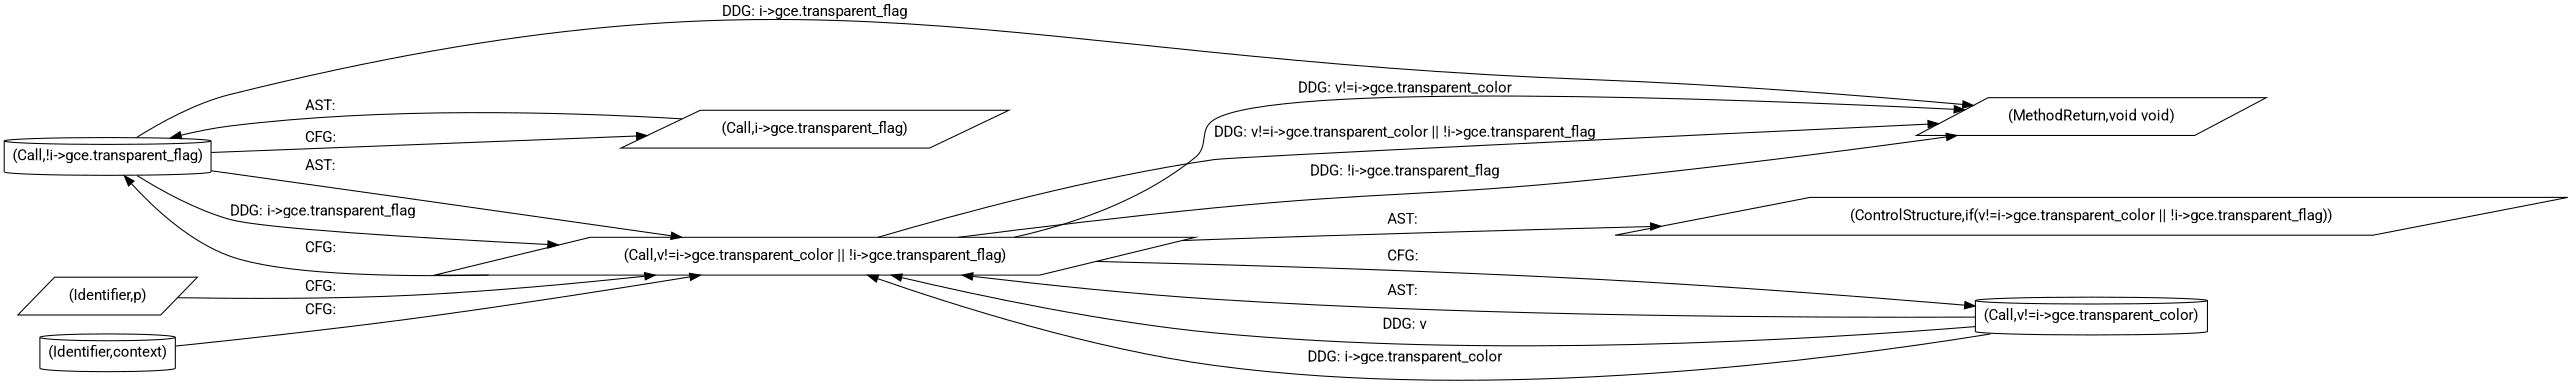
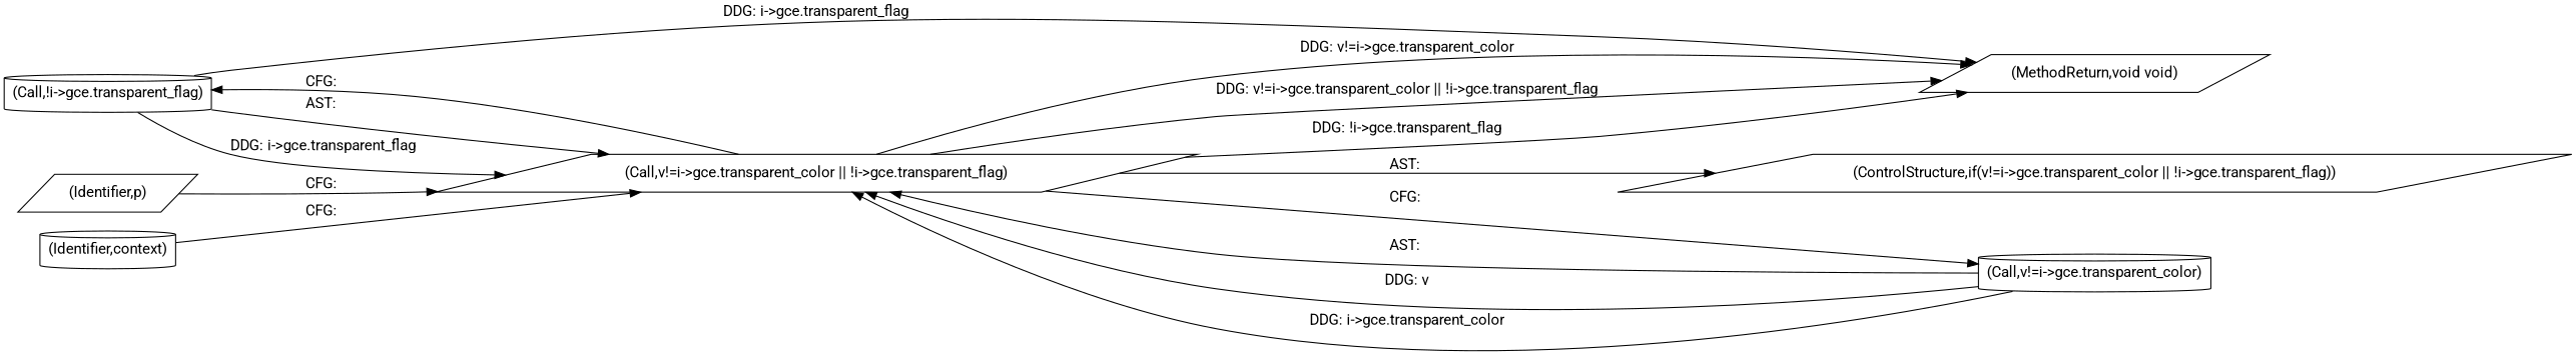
  digraph {
    fontname=Roboto
    rankdir=LR
    node [fontname=Roboto shape=parallelogram]
    edge [fontname=Roboto]
    n1 [label="(Call,!i->gce.transparent_flag)" shape=cylinder]
    n2 [label="(Call,v!=i->gce.transparent_color || !i->gce.transparent_flag)"]
-   n3 [label="(Call,i->gce.transparent_flag)"]
    n4 [label="(MethodReturn,void void)"]
    n5 [label="(ControlStructure,if(v!=i->gce.transparent_color || !i->gce.transparent_flag))"]
    n6 [label="(Call,v!=i->gce.transparent_color)" shape=cylinder]
    n7 [label="(Identifier,p)"]
    n8 [label="(Identifier,context)" shape=cylinder]
    n1 -> n2 [label="AST: "]
    n1 -> n2 [label="DDG: i->gce.transparent_flag"]
-   n1 -> n3 [label="CFG: "]
    n1 -> n4 [label="DDG: i->gce.transparent_flag"]
    n2 -> n1 [label="CFG: "]
    n2 -> n4 [label="DDG: v!=i->gce.transparent_color"]
    n2 -> n4 [label="DDG: v!=i->gce.transparent_color || !i->gce.transparent_flag"]
    n2 -> n4 [label="DDG: !i->gce.transparent_flag"]
    n2 -> n5 [label="AST: "]
    n2 -> n6 [label="CFG: "]
-   n3 -> n1 [label="AST: "]
    n6 -> n2 [label="AST: "]
    n6 -> n2 [label="DDG: v"]
    n6 -> n2 [label="DDG: i->gce.transparent_color"]
    n7 -> n2 [label="CFG: "]
    n8 -> n2 [label="CFG: "]
  }
